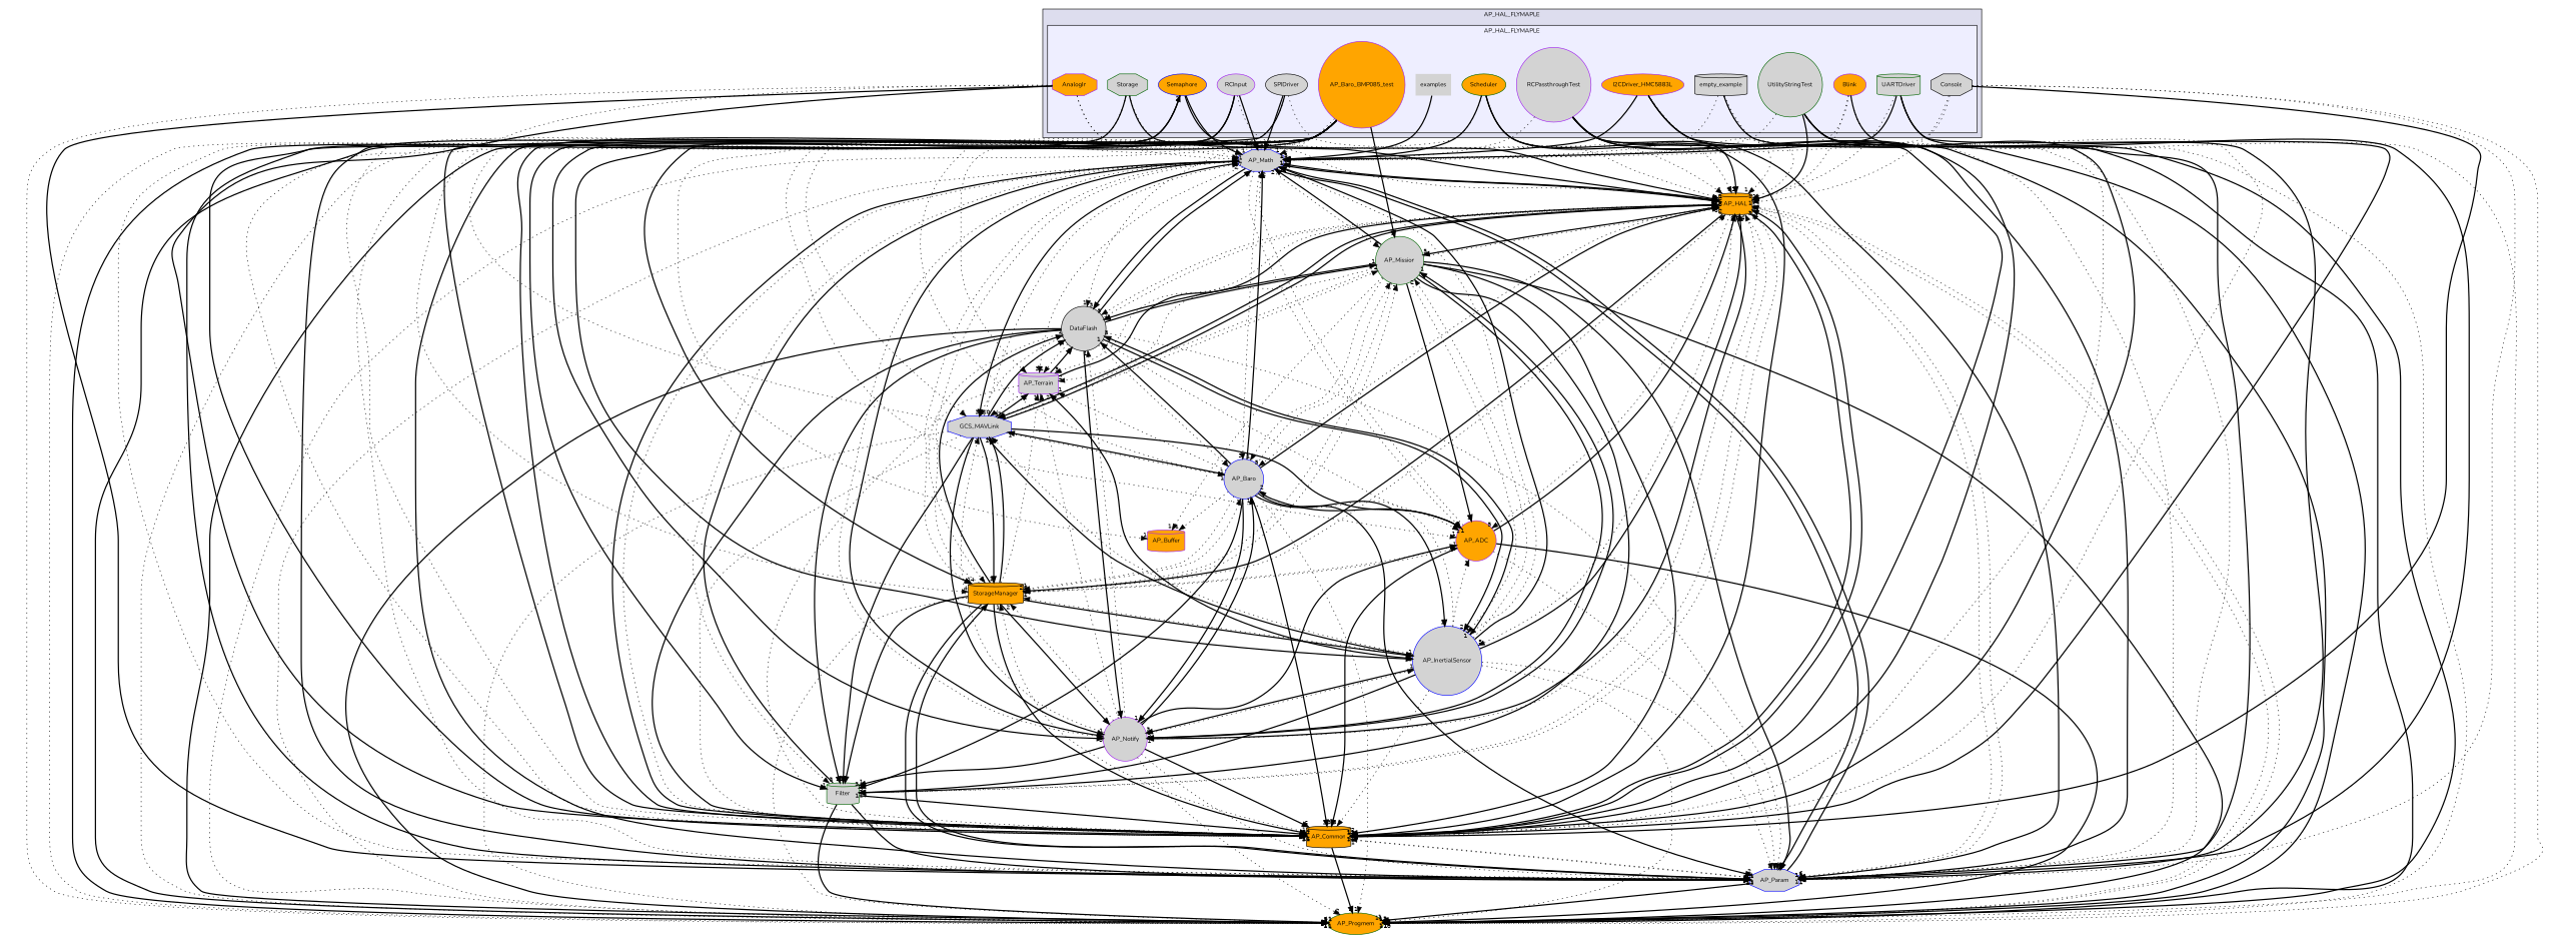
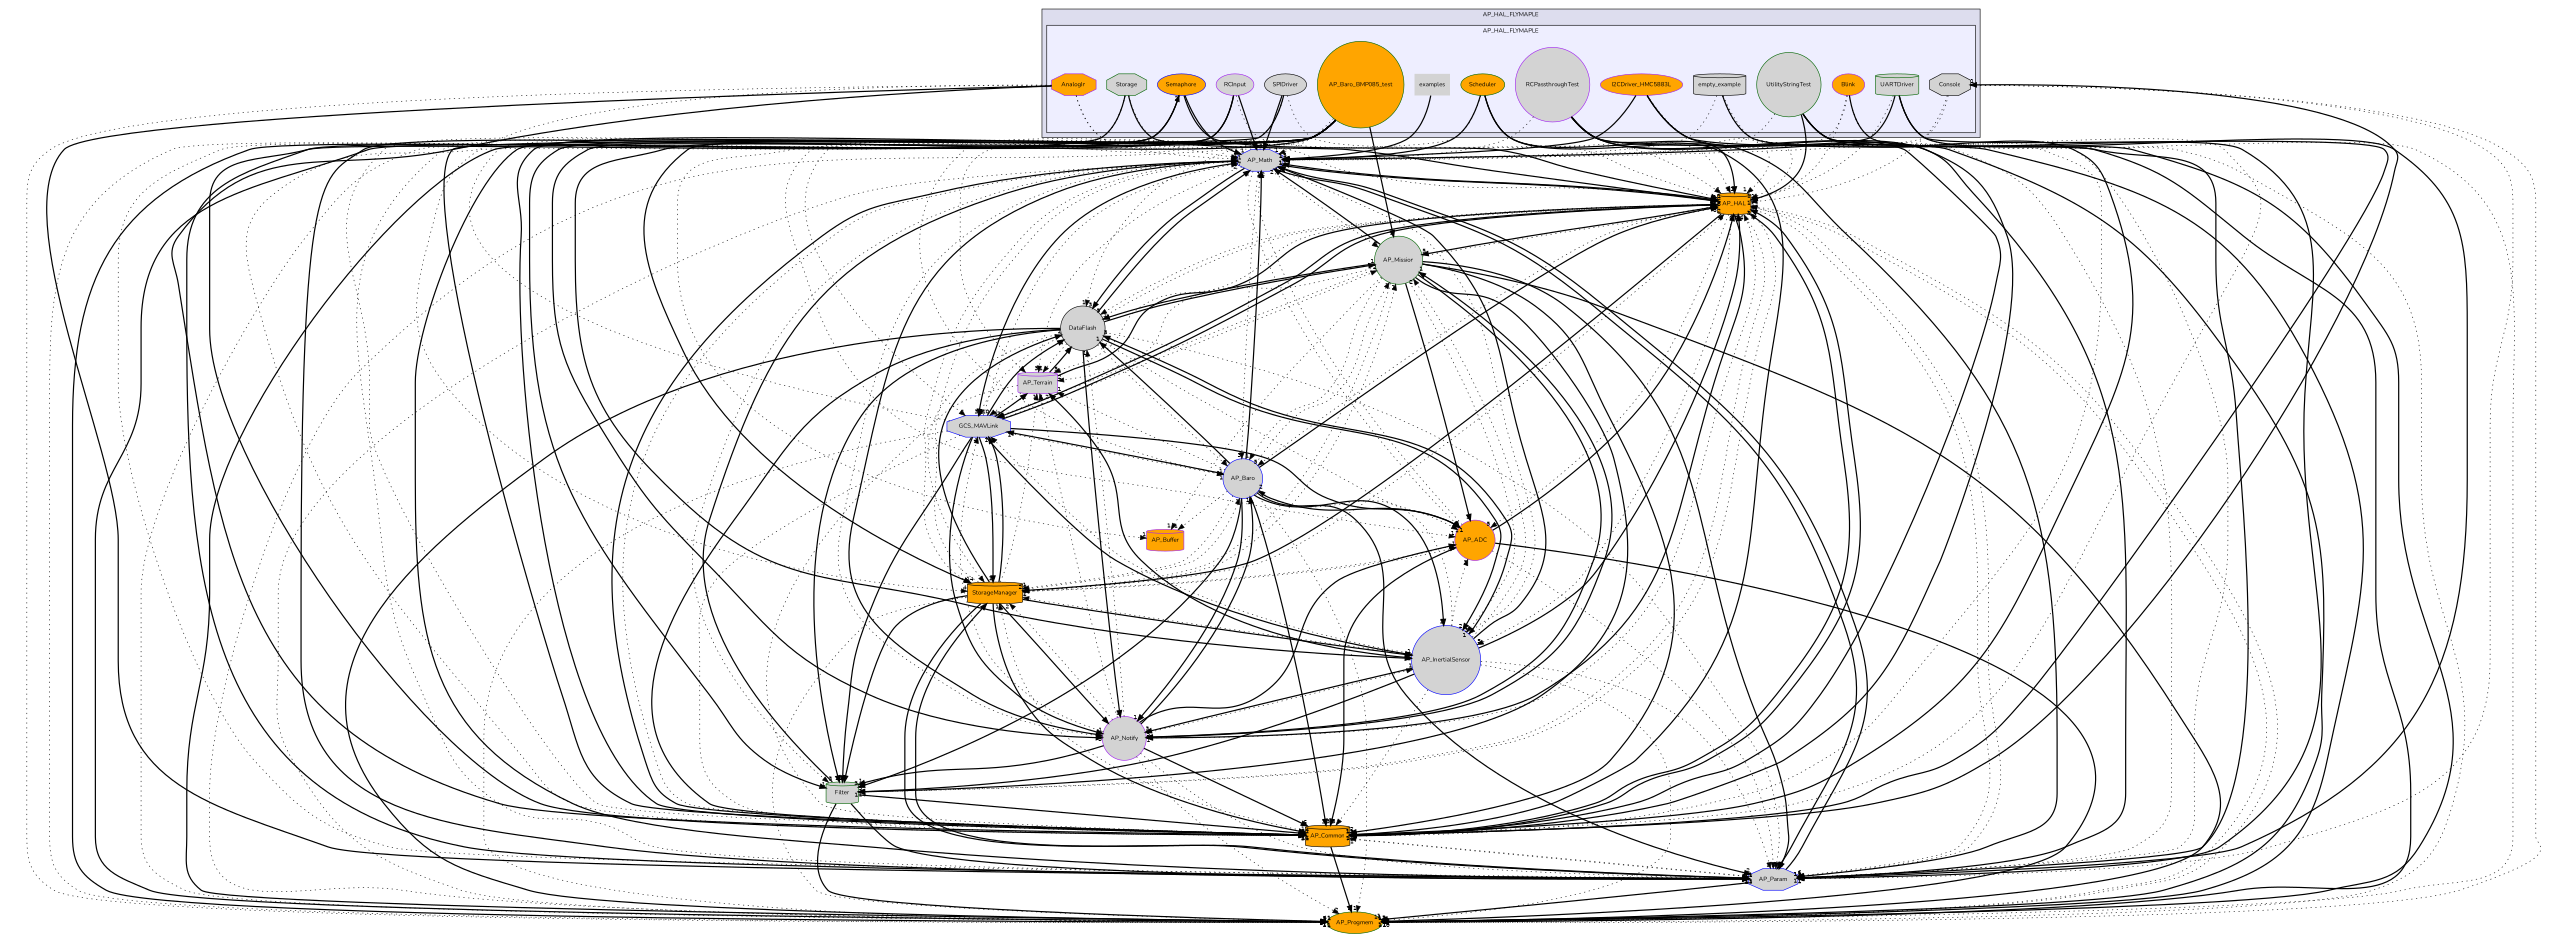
  digraph {
    compound=true
    fontname=Nunito
    node [color=darkgreen fillcolor=lightgrey fontname=Nunito fontsize=10 shape=circle style=filled]
    edge [fontname=Nunito headlabel=1 labeldistance=1.5 labelfontname=Helvetica labelfontsize=10 style=bold]
    n1 [label=examples shape=plaintext]
    n2 [color=purple fillcolor=orange label=AnalogIn shape=octagon]
-   n3 [color=purple fillcolor=orange label=AP_Baro_BMP085_test]
+   n3 [fillcolor=orange label=AP_Baro_BMP085_test]
    n4 [color=purple fillcolor=orange label=Blink shape=ellipse]
    n5 [color=black label=Console shape=octagon]
    n6 [color=black label=empty_example shape=cylinder]
    n7 [color=purple fillcolor=orange label=I2CDriver_HMC5883L shape=ellipse]
    n8 [color=purple label=RCInput shape=ellipse]
    n9 [color=purple label=RCPassthroughTest]
    n10 [fillcolor=orange label=Scheduler shape=ellipse]
    n11 [color=blue fillcolor=orange label=Semaphore shape=ellipse]
    n12 [color=black label=SPIDriver shape=ellipse]
    n13 [label=Storage shape=octagon]
    n14 [label=UARTDriver shape=cylinder]
    n15 [label=UtilityStringTest]
    n16 [color=blue label=AP_Math shape=octagon]
    n17 [color=black fillcolor=orange label=AP_HAL shape=cylinder]
    n18 [color=blue label=AP_Param shape=octagon]
    n19 [fillcolor=orange label=AP_Progmem shape=ellipse]
    n20 [color=black fillcolor=orange label=AP_Common shape=cylinder]
    n21 [color=black fillcolor=orange label=StorageManager shape=cylinder]
    n22 [label=Filter shape=cylinder]
    n23 [color=blue label=GCS_MAVLink shape=octagon]
    n24 [color=purple label=AP_Notify]
    n25 [color=blue label=AP_InertialSensor]
    n26 [color=purple fillcolor=orange label=AP_Buffer shape=cylinder]
    n27 [color=purple fillcolor=orange label=AP_ADC]
    n28 [color=blue label=AP_Baro]
    n29 [color=purple label=AP_Terrain shape=cylinder]
    n30 [color=black label=DataFlash]
    n31 [label=AP_Mission]
    subgraph cluster_1 {
      bgcolor="#ddddee"
      fontsize=10
      label=AP_HAL_FLYMAPLE
      pencolor=black
      subgraph cluster_2 {
        bgcolor="#eeeeff"
        fontsize=10
        label=AP_HAL_FLYMAPLE
        pencolor=black
        n1
        n2
        n3
        n4
        n5
        n6
        n7
        n8
        n9
        n10
        n11
        n12
        n13
        n14
        n15
      }
    }
    n1 -> n16 [headlabel=5]
    n2 -> n16 [style=dotted]
    n2 -> n17 [style=dotted]
    n2 -> n18
    n2 -> n19 [style=dotted]
    n2 -> n20
    n2 -> n21 [headlabel=4 style=dotted]
    n3 -> n16 [style=dotted]
    n3 -> n18
    n3 -> n19
    n3 -> n20
    n3 -> n21
    n3 -> n22
    n3 -> n23 [style=dotted]
    n3 -> n24
    n3 -> n25
    n3 -> n26 [style=dotted]
    n3 -> n27 [style=dotted]
    n3 -> n28 [style=dotted]
    n3 -> n29 [style=dotted]
    n3 -> n30 [style=dotted]
    n3 -> n31
    n4 -> n16 [style=dotted]
    n4 -> n17 [style=dotted]
    n4 -> n18
    n4 -> n19 [style=dotted]
    n4 -> n20 [style=dotted]
    n5 -> n16 [style=dotted]
    n5 -> n17 [style=dotted]
    n5 -> n18 [style=dotted]
    n5 -> n19 [style=dotted]
-   n5 -> n20
+   n20 -> n5
    n6 -> n16 [style=dotted]
    n6 -> n17 [style=dotted]
    n6 -> n18 [style=dotted]
    n6 -> n19
    n6 -> n20 [style=dotted]
    n7 -> n16
    n7 -> n17 [style=dotted]
    n7 -> n18 [style=dotted]
    n7 -> n19
    n7 -> n20
    n8 -> n16
    n8 -> n17 [style=dotted]
    n8 -> n18
    n8 -> n19
    n8 -> n20 [style=dotted]
    n9 -> n16 [style=dotted]
    n9 -> n17
    n9 -> n18
    n9 -> n19
    n9 -> n20
    n10 -> n16
    n10 -> n17 [style=dotted]
    n10 -> n18
    n10 -> n19 [style=dotted]
    n10 -> n20
    n11 -> n16
    n11 -> n17
    n11 -> n18
    n11 -> n19
    n11 -> n20 [style=dotted]
    n12 -> n16
    n12 -> n17 [style=dotted]
    n12 -> n18 [style=dotted]
    n12 -> n19 [style=dotted]
    n12 -> n20
    n13 -> n16 [style=dotted]
    n13 -> n17
    n13 -> n18 [style=dotted]
    n13 -> n19 [style=dotted]
    n13 -> n20
    n14 -> n16
    n14 -> n17 [style=dotted]
    n14 -> n18
    n14 -> n19 [style=dotted]
    n14 -> n20
    n15 -> n16 [style=dotted]
    n15 -> n17
    n15 -> n18
    n15 -> n19
    n15 -> n20
    n16 -> n17 [headlabel=5]
    n16 -> n18 [headlabel=5]
    n16 -> n19 [headlabel=5 style=dotted]
    n16 -> n20 [headlabel=5]
    n16 -> n21 [headlabel=4 style=dotted]
    n16 -> n22 [headlabel=3 style=dotted]
    n16 -> n23 [headlabel=3]
    n16 -> n24 [headlabel=3 style=dotted]
    n16 -> n25 [headlabel=3 style=dotted]
    n16 -> n27 [headlabel=3 style=dotted]
    n16 -> n28 [headlabel=3 style=dotted]
    n16 -> n29 [headlabel=3 style=dotted]
    n16 -> n30 [headlabel=3]
    n16 -> n31 [headlabel=3 style=dotted]
    n17 -> n16 [headlabel=7]
    n17 -> n18 [headlabel=6 style=dotted]
    n17 -> n19 [headlabel=10 style=dotted]
    n17 -> n20 [headlabel=7]
    n17 -> n21 [headlabel=6]
    n17 -> n22 [headlabel=5 style=dotted]
    n17 -> n23 [headlabel=5]
    n17 -> n24 [headlabel=5]
    n17 -> n25 [headlabel=5 style=dotted]
    n17 -> n27 [headlabel=5 style=dotted]
    n17 -> n28 [headlabel=5 style=dotted]
    n17 -> n29 [headlabel=5 style=dotted]
    n17 -> n30 [headlabel=5 style=dotted]
    n17 -> n31 [headlabel=5]
    n18 -> n16
    n18 -> n17 [headlabel=2 style=dotted]
    n18 -> n19
    n18 -> n20 [style=dotted]
    n18 -> n21
    n19 -> n17 [style=dotted]
    n20 -> n16 [style=dotted]
    n20 -> n17 [headlabel=3]
    n20 -> n18 [style=dotted]
    n20 -> n19
    n20 -> n21 [style=dotted]
    n21 -> n16 [style=dotted]
    n21 -> n17 [headlabel=3 style=dotted]
    n21 -> n18
    n21 -> n19 [style=dotted]
    n21 -> n20
    n21 -> n22
    n21 -> n23
    n21 -> n24
    n21 -> n25
    n21 -> n27 [style=dotted]
    n21 -> n28 [style=dotted]
    n21 -> n29 [style=dotted]
    n21 -> n30
    n21 -> n31 [style=dotted]
    n22 -> n16 [headlabel=7]
    n22 -> n17 [headlabel=5 style=dotted]
    n22 -> n18 [headlabel=4]
    n22 -> n19 [headlabel=4]
    n22 -> n20 [headlabel=4]
    n23 -> n11 [headlabel=2 style=dotted]
    n23 -> n16 [headlabel=2 style=dotted]
    n23 -> n17 [headlabel=8]
    n23 -> n19 [style=dotted]
    n23 -> n20 [headlabel=5 style=dotted]
    n23 -> n21
    n23 -> n22
    n23 -> n24
    n23 -> n25
    n23 -> n27
    n23 -> n28 [style=dotted]
    n23 -> n29
    n23 -> n30 [headlabel=4]
    n23 -> n31 [headlabel=2 style=dotted]
    n24 -> n16 [headlabel=4]
    n24 -> n17 [headlabel=16 style=dotted]
    n24 -> n18 [headlabel=3 style=dotted]
    n24 -> n19 [headlabel=2 style=dotted]
    n24 -> n20 [headlabel=6]
    n24 -> n21 [headlabel=2 style=dotted]
    n24 -> n22
    n24 -> n23 [headlabel=4 style=dotted]
    n24 -> n25 [style=dotted]
    n24 -> n27
    n24 -> n28
    n24 -> n29 [style=dotted]
    n24 -> n30 [style=dotted]
    n24 -> n31
    n25 -> n16 [headlabel=11]
    n25 -> n17 [headlabel=29]
    n25 -> n18 [headlabel=2 style=dotted]
    n25 -> n19 [headlabel=11 style=dotted]
    n25 -> n20 [headlabel=3 style=dotted]
    n25 -> n21 [headlabel=2 style=dotted]
    n25 -> n22 [headlabel=14]
    n25 -> n23 [headlabel=5 style=dotted]
    n25 -> n24 [headlabel=3]
    n25 -> n27 [headlabel=3 style=dotted]
    n25 -> n28 [headlabel=2 style=dotted]
    n25 -> n29 [headlabel=2]
    n25 -> n30 [headlabel=3]
    n25 -> n31 [headlabel=2 style=dotted]
    n27 -> n16 [style=dotted]
    n27 -> n17 [headlabel=6]
    n27 -> n18 [style=dotted]
    n27 -> n19 [headlabel=2]
    n27 -> n20 [headlabel=3]
    n27 -> n21 [style=dotted]
    n28 -> n16 [headlabel=2]
    n28 -> n17 [headlabel=8]
    n28 -> n18 [headlabel=2]
    n28 -> n19 [style=dotted]
    n28 -> n20 [headlabel=3]
    n28 -> n21 [style=dotted]
    n28 -> n22 [headlabel=3]
    n28 -> n23
    n28 -> n24
    n28 -> n25
    n28 -> n26 [style=dotted]
    n28 -> n27
    n28 -> n29 [style=dotted]
    n28 -> n30
    n28 -> n31 [style=dotted]
    n29 -> n17 [headlabel=6]
    n29 -> n20 [headlabel=6 style=dotted]
    n29 -> n23 [headlabel=10 style=dotted]
    n29 -> n30 [headlabel=2]
    n30 -> n16 [headlabel=2]
    n30 -> n17 [headlabel=11 style=dotted]
    n30 -> n18 [headlabel=3 style=dotted]
    n30 -> n19
    n30 -> n20 [headlabel=2]
    n30 -> n21 [style=dotted]
    n30 -> n22
    n30 -> n23 [style=dotted]
    n30 -> n24
    n30 -> n25 [headlabel=2]
    n30 -> n27 [style=dotted]
    n30 -> n28 [headlabel=3 style=dotted]
    n30 -> n29 [style=dotted]
    n30 -> n31
    n31 -> n16 [headlabel=2]
    n31 -> n17 [headlabel=2 style=dotted]
    n31 -> n18 [headlabel=2]
    n31 -> n19
    n31 -> n20 [headlabel=2]
    n31 -> n21 [headlabel=2 style=dotted]
    n31 -> n22
    n31 -> n23 [headlabel=2 style=dotted]
    n31 -> n24
    n31 -> n25 [style=dotted]
    n31 -> n26 [style=dotted]
    n31 -> n27
    n31 -> n28 [style=dotted]
    n31 -> n29 [headlabel=2 style=dotted]
    n31 -> n30
  }
